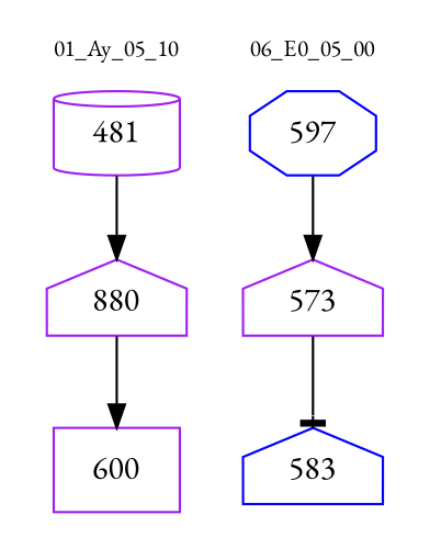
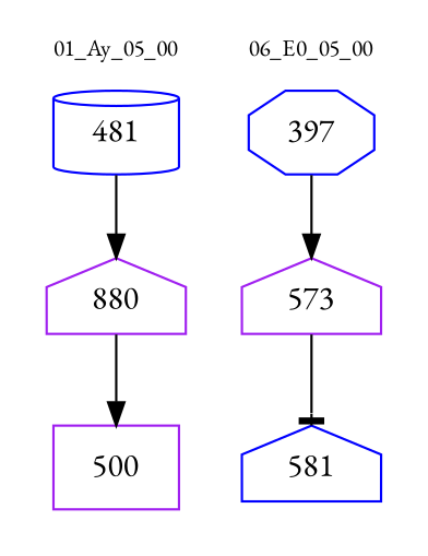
  digraph {
    fontname="EB Garamond"
    node [color=purple fontname="EB Garamond" shape=house]
    edge [arrowhead=normal color=black fontname="EB Garamond"]
-   n1 [label=481 shape=cylinder]
+   n1 [color=blue label=481 shape=cylinder]
    n2 [label=880]
-   n3 [label=600 shape=box]
-   n4 [color=blue label=597 shape=octagon]
+   n3 [label=500 shape=box]
+   n4 [color=blue label=397 shape=octagon]
    n5 [label=573]
-   n6 [color=blue label=583]
+   n6 [color=blue label=581]
    subgraph cluster_1 {
      color=white
      fontsize=10
-     label="01_Ay_05_10"
+     label="01_Ay_05_00"
      n1
      n2
      n3
    }
    subgraph cluster_2 {
      color=white
      fontsize=10
      label="06_E0_05_00"
      n4
      n5
      n6
    }
    n1 -> n2
    n2 -> n3
    n4 -> n5
    n5 -> n6 [arrowhead=tee]
  }
